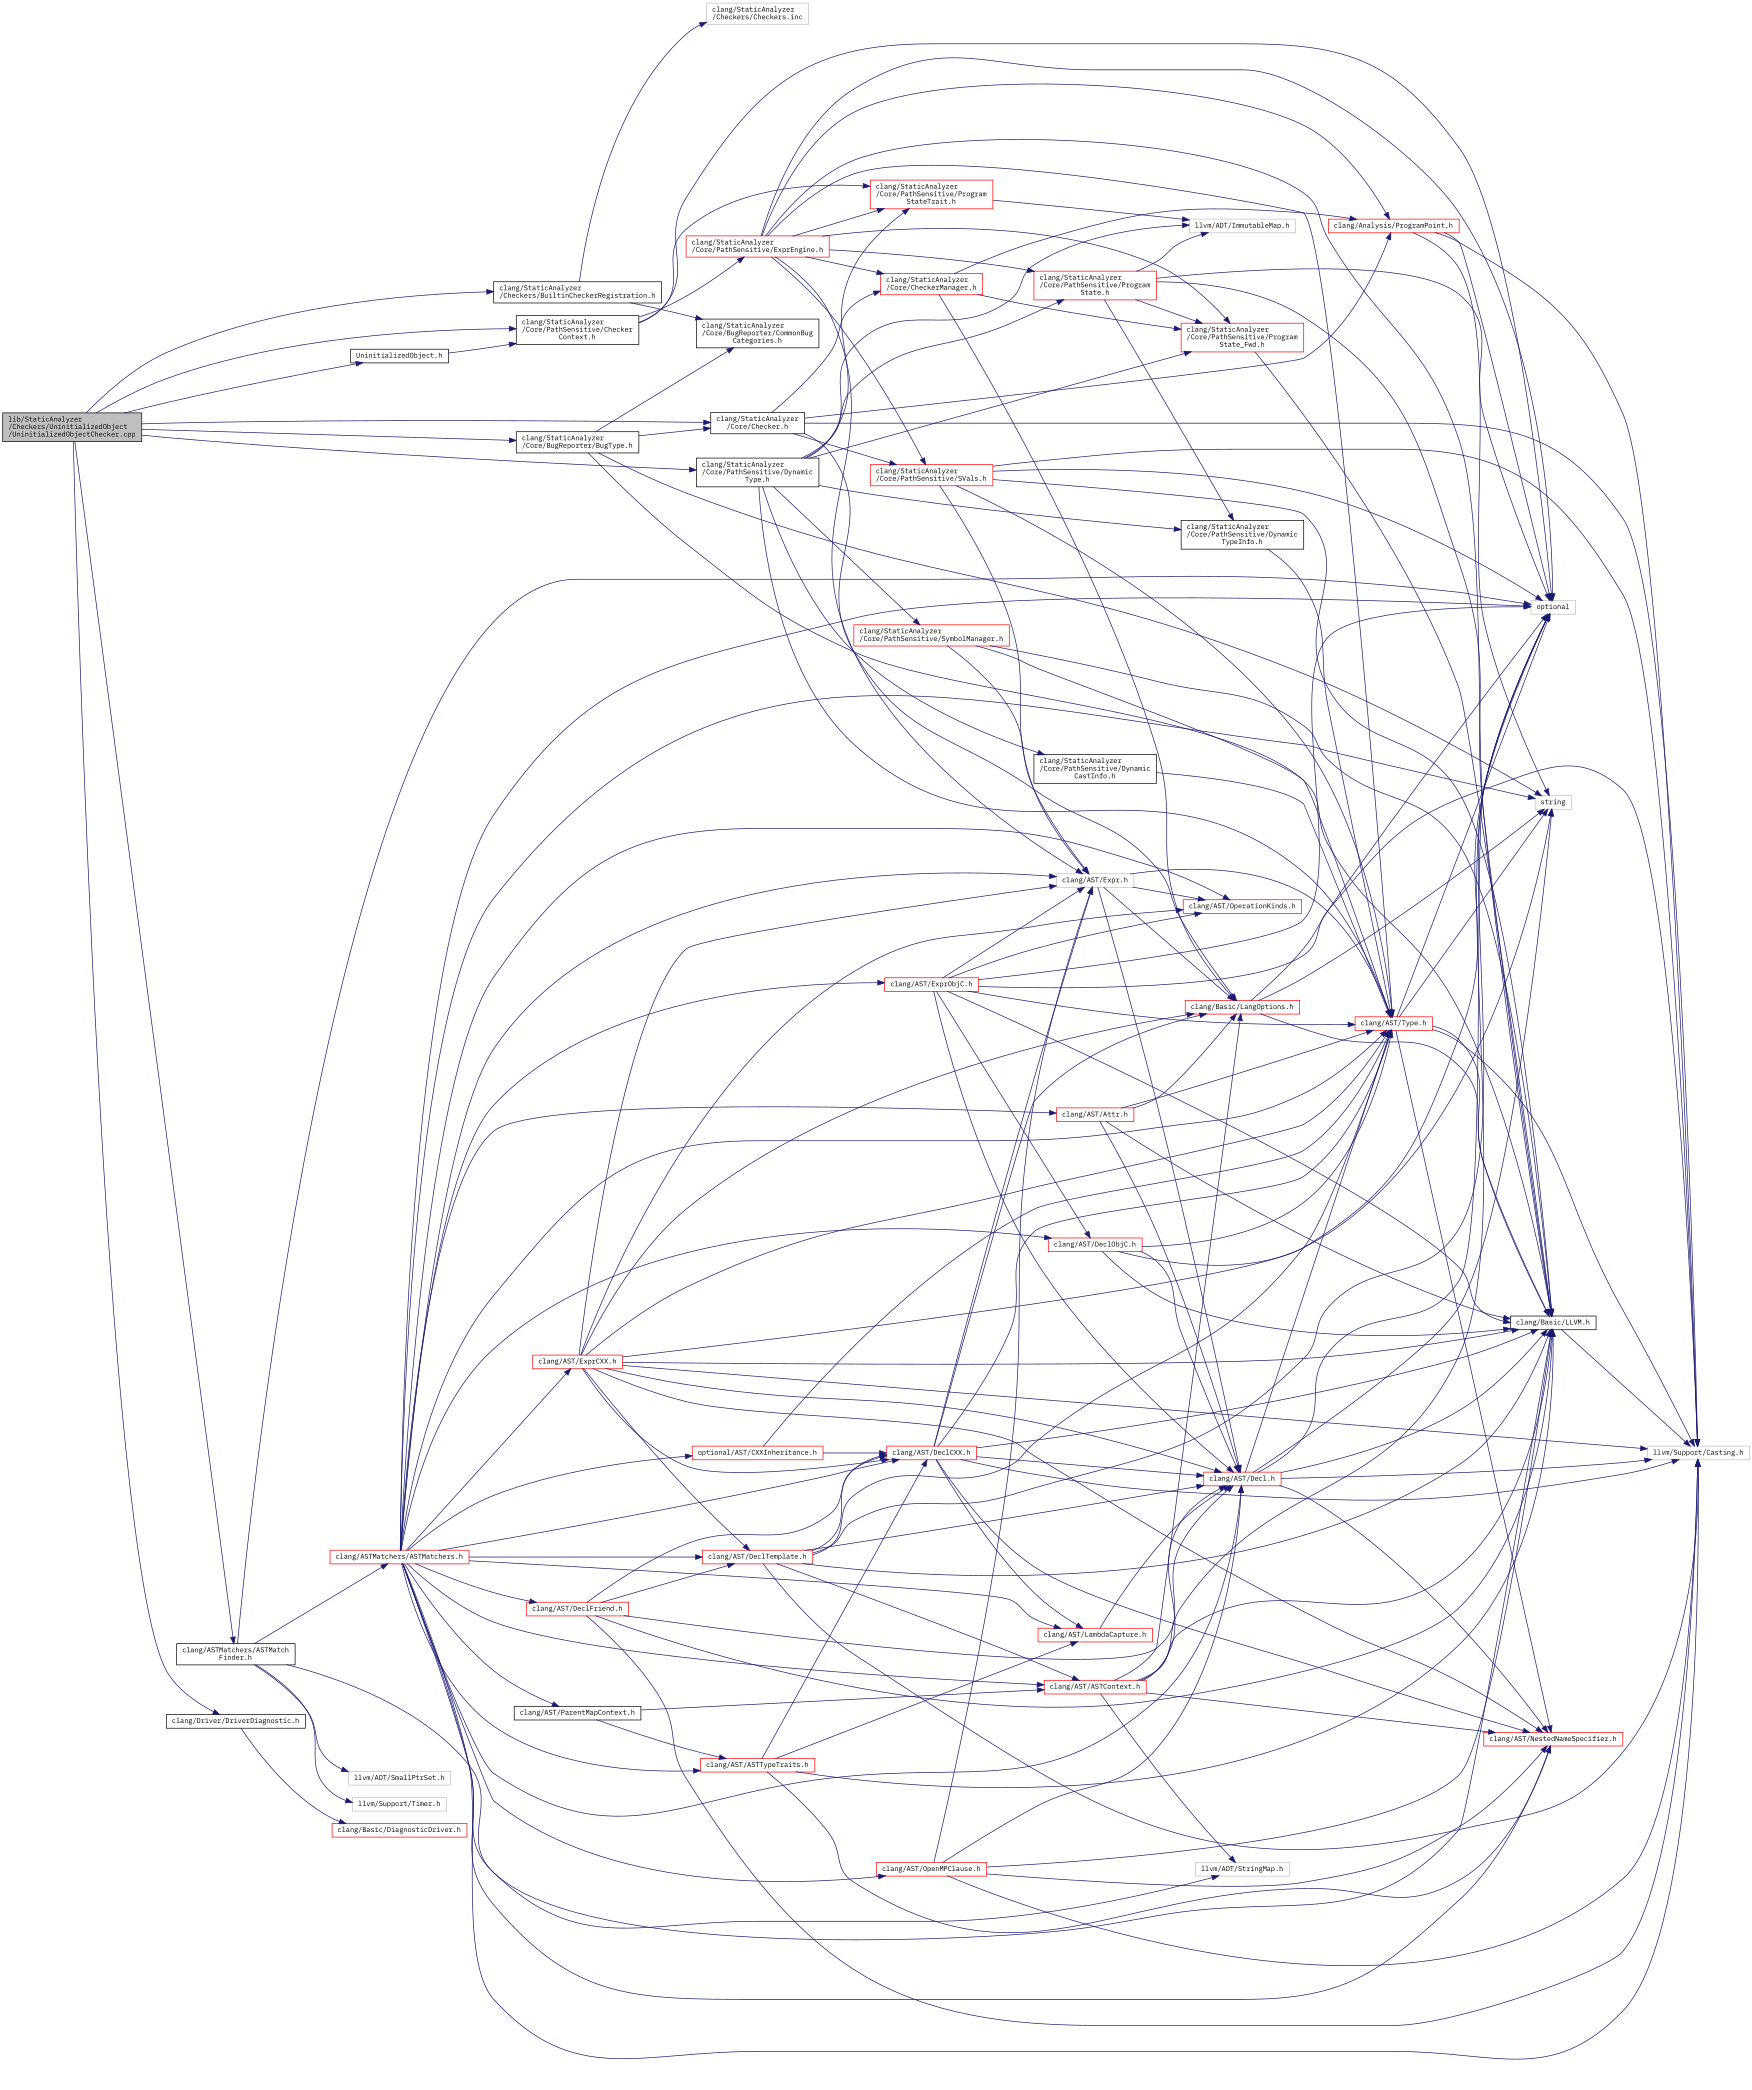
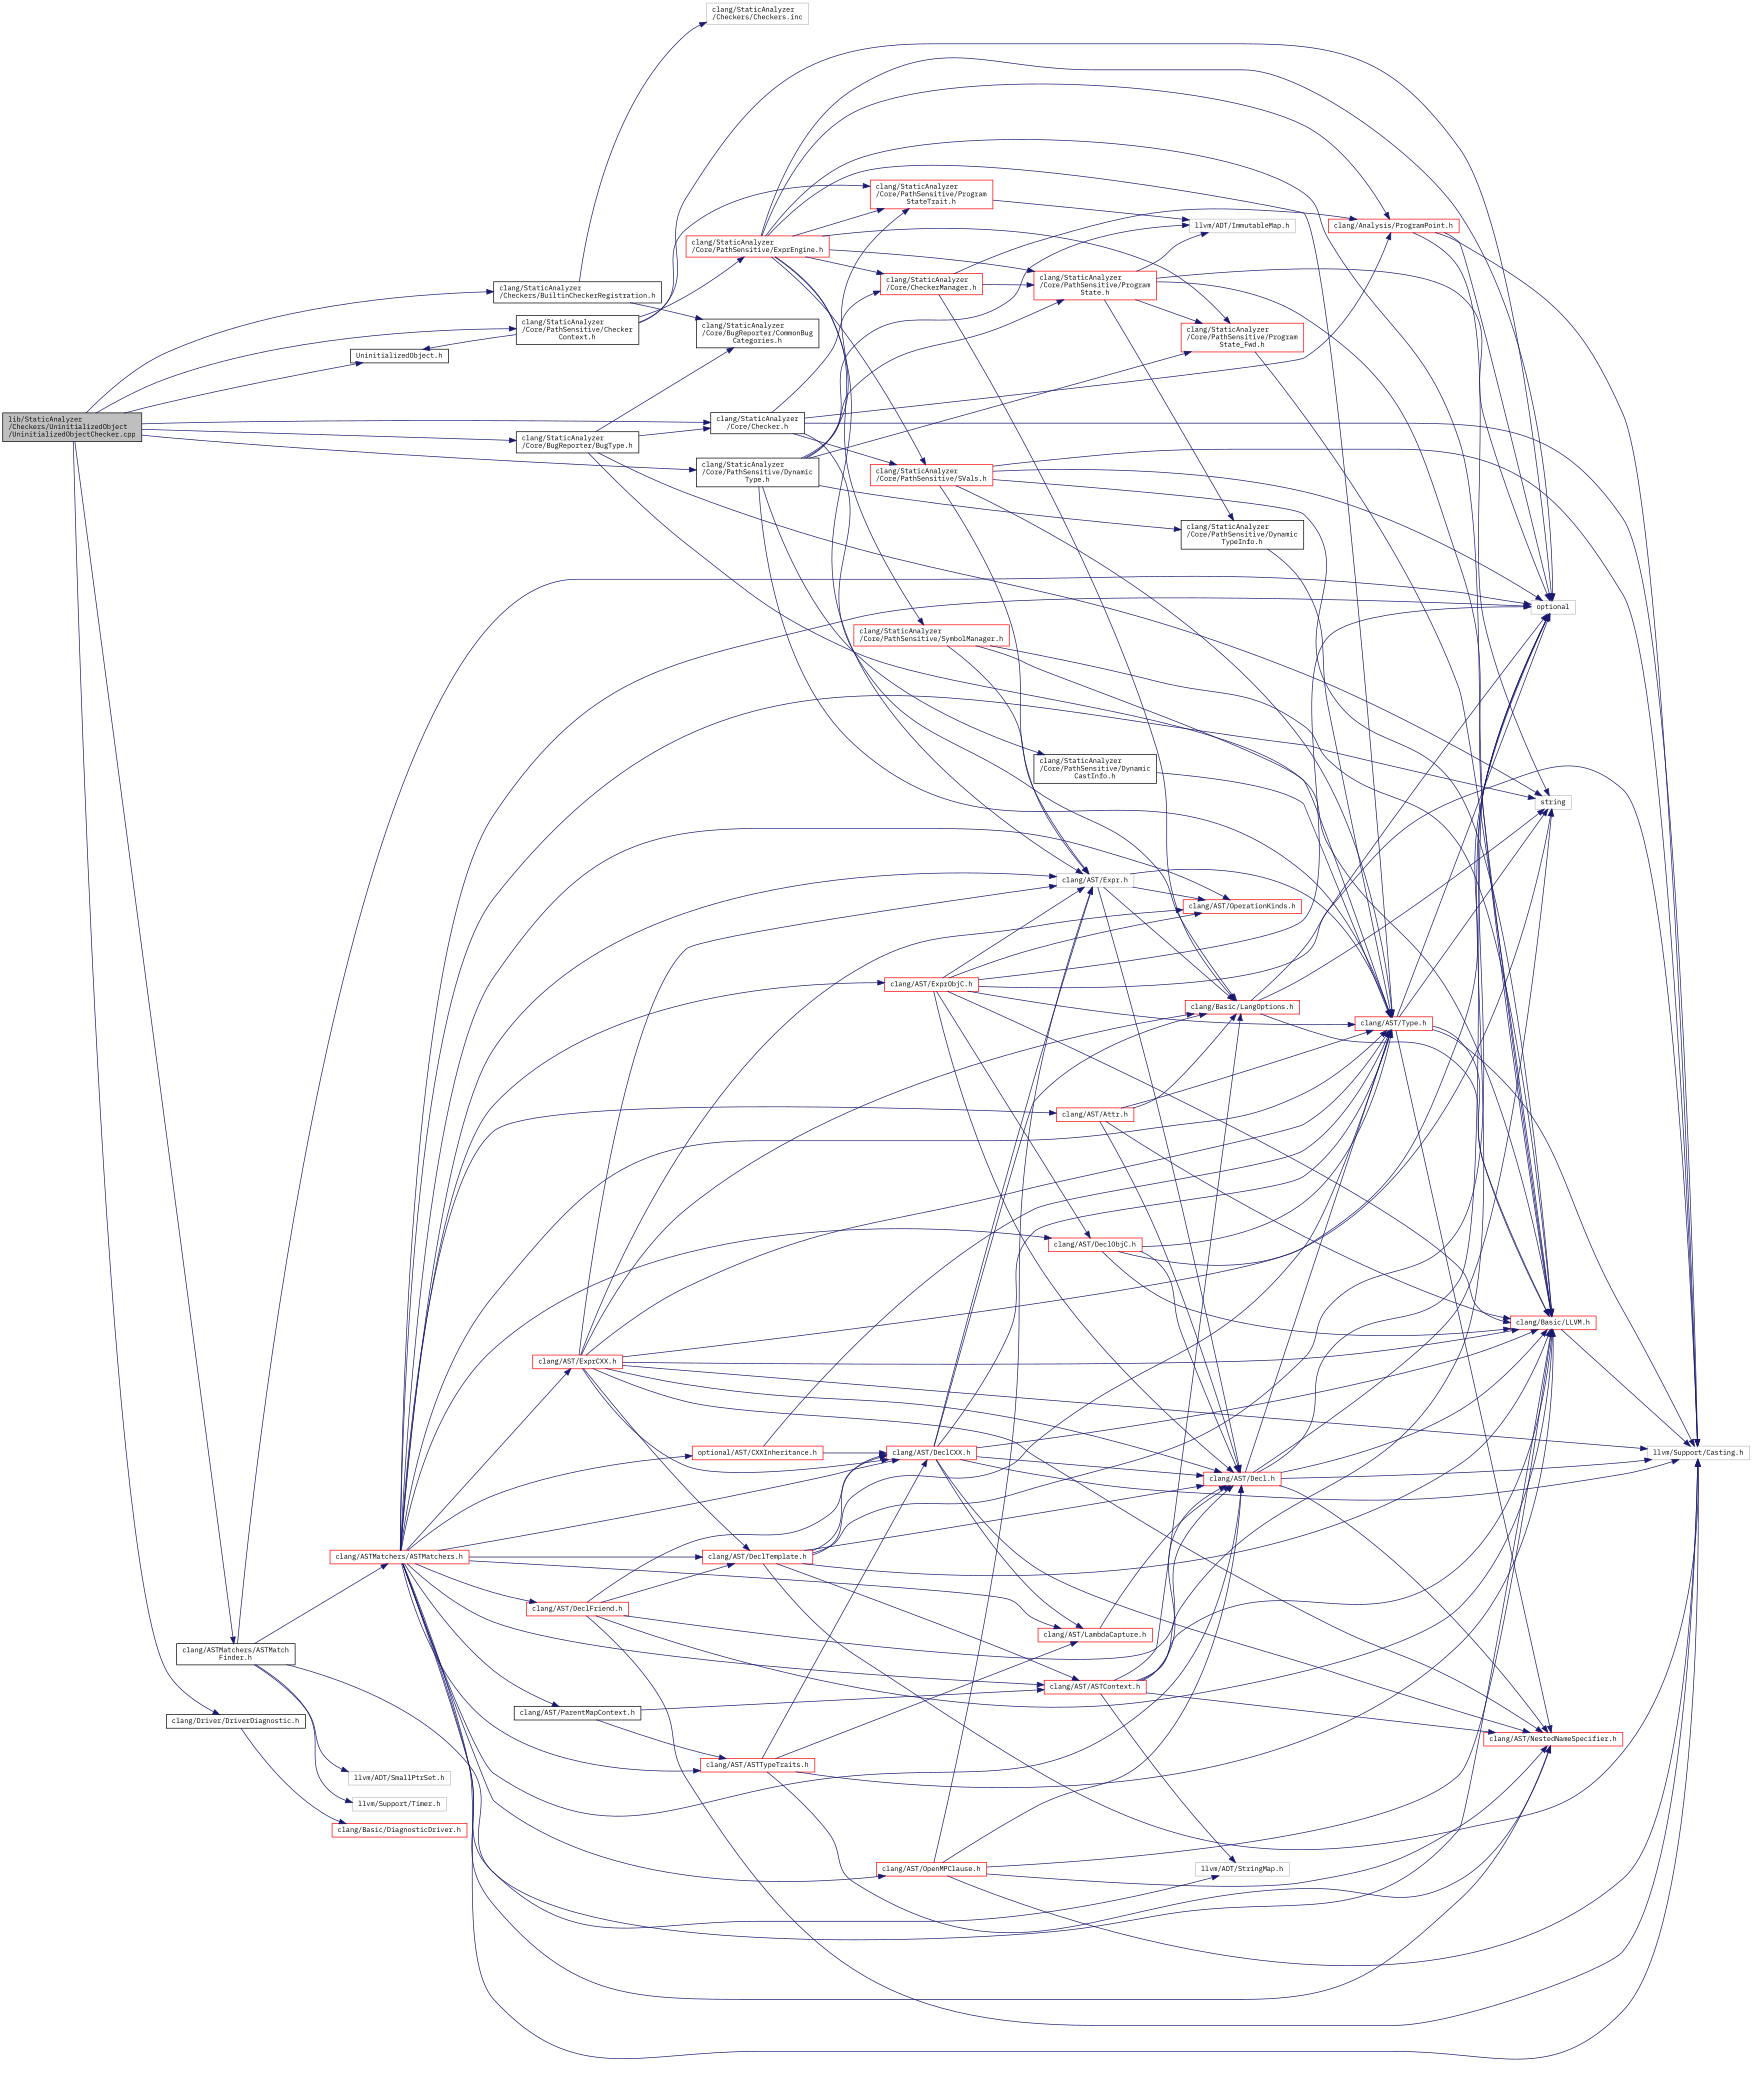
  digraph {
    fontname="IBM Plex Mono"
    rankdir=LR
    node [color=red fontname="IBM Plex Mono" fontsize=10 shape=record]
    edge [color=midnightblue fontname="IBM Plex Mono" fontsize=10 labelfontname=Helvetica labelfontsize=10 style=solid]
    n1 [color=black fillcolor=grey75 fontcolor=black height=0.2 label="lib/StaticAnalyzer\l/Checkers/UninitializedObject\l/UninitializedObjectChecker.cpp" style=filled width=0.4]
    n2 [color=black height=0.2 label="clang/StaticAnalyzer\l/Checkers/BuiltinCheckerRegistration.h" width=0.4]
    n3 [color=black height=0.2 label="UninitializedObject.h" width=0.4]
    n4 [color=black height=0.2 label="clang/StaticAnalyzer\l/Core/PathSensitive/Checker\lContext.h" width=0.4]
    n5 [color=black height=0.2 label="clang/ASTMatchers/ASTMatch\lFinder.h" width=0.4]
    n6 [color=black height=0.2 label="clang/Driver/DriverDiagnostic.h" width=0.4]
    n7 [color=black height=0.2 label="clang/StaticAnalyzer\l/Core/BugReporter/BugType.h" width=0.4]
    n8 [color=black height=0.2 label="clang/StaticAnalyzer\l/Core/Checker.h" width=0.4]
    n9 [color=black height=0.2 label="clang/StaticAnalyzer\l/Core/PathSensitive/Dynamic\lType.h" width=0.4]
    n10 [color=black height=0.2 label="clang/StaticAnalyzer\l/Core/BugReporter/CommonBug\lCategories.h" width=0.4]
    n11 [color=grey75 height=0.2 label="clang/StaticAnalyzer\l/Checkers/Checkers.inc" width=0.4]
    n12 [height=0.2 label="clang/StaticAnalyzer\l/Core/PathSensitive/ExprEngine.h" width=0.4]
    n13 [color=grey75 height=0.2 label=optional width=0.4]
    n14 [height=0.2 label="clang/StaticAnalyzer\l/Core/PathSensitive/Program\lStateTrait.h" width=0.4]
    n15 [height=0.2 label="clang/ASTMatchers/ASTMatchers.h" width=0.4]
    n16 [color=grey75 height=0.2 label="llvm/ADT/StringMap.h" width=0.4]
    n17 [color=grey75 height=0.2 label="llvm/ADT/SmallPtrSet.h" width=0.4]
    n18 [color=grey75 height=0.2 label="llvm/Support/Timer.h" width=0.4]
    n19 [height=0.2 label="clang/Basic/DiagnosticDriver.h" width=0.4]
-   n20 [color=black height=0.2 label="clang/Basic/LLVM.h" width=0.4]
+   n20 [height=0.2 label="clang/Basic/LLVM.h" width=0.4]
    n21 [color=grey75 height=0.2 label=string width=0.4]
    n22 [height=0.2 label="clang/Analysis/ProgramPoint.h" width=0.4]
    n23 [height=0.2 label="clang/StaticAnalyzer\l/Core/CheckerManager.h" width=0.4]
    n24 [height=0.2 label="clang/StaticAnalyzer\l/Core/PathSensitive/SVals.h" width=0.4]
    n25 [height=0.2 label="clang/Basic/LangOptions.h" width=0.4]
    n26 [color=grey75 height=0.2 label="llvm/Support/Casting.h" width=0.4]
    n27 [height=0.2 label="clang/AST/Type.h" width=0.4]
    n28 [height=0.2 label="clang/StaticAnalyzer\l/Core/PathSensitive/Program\lState_Fwd.h" width=0.4]
    n29 [height=0.2 label="clang/StaticAnalyzer\l/Core/PathSensitive/Program\lState.h" width=0.4]
    n30 [color=black height=0.2 label="clang/StaticAnalyzer\l/Core/PathSensitive/Dynamic\lTypeInfo.h" width=0.4]
    n31 [color=grey75 height=0.2 label="llvm/ADT/ImmutableMap.h" width=0.4]
    n32 [color=black height=0.2 label="clang/StaticAnalyzer\l/Core/PathSensitive/Dynamic\lCastInfo.h" width=0.4]
    n33 [height=0.2 label="clang/StaticAnalyzer\l/Core/PathSensitive/SymbolManager.h" width=0.4]
    n34 [color=grey75 height=0.2 label="clang/AST/Expr.h" width=0.4]
    n35 [height=0.2 label="clang/AST/Decl.h" width=0.4]
    n36 [height=0.2 label="clang/AST/OperationKinds.h" width=0.4]
    n37 [height=0.2 label="clang/AST/NestedNameSpecifier.h" width=0.4]
    n38 [height=0.2 label="clang/AST/ASTContext.h" width=0.4]
    n39 [height=0.2 label="clang/AST/ASTTypeTraits.h" width=0.4]
    n40 [height=0.2 label="clang/AST/DeclCXX.h" width=0.4]
    n41 [height=0.2 label="clang/AST/LambdaCapture.h" width=0.4]
    n42 [height=0.2 label="clang/AST/Attr.h" width=0.4]
    n43 [height=0.2 label="optional/AST/CXXInheritance.h" width=0.4]
    n44 [height=0.2 label="clang/AST/DeclFriend.h" width=0.4]
    n45 [height=0.2 label="clang/AST/DeclTemplate.h" width=0.4]
    n46 [height=0.2 label="clang/AST/DeclObjC.h" width=0.4]
    n47 [height=0.2 label="clang/AST/ExprCXX.h" width=0.4]
    n48 [height=0.2 label="clang/AST/ExprObjC.h" width=0.4]
    n49 [height=0.2 label="clang/AST/OpenMPClause.h" width=0.4]
    n50 [color=black height=0.2 label="clang/AST/ParentMapContext.h" width=0.4]
    n1 -> n2
    n1 -> n3
    n1 -> n4
    n1 -> n5
    n1 -> n6
    n1 -> n7
    n1 -> n8
    n1 -> n9
    n2 -> n10
    n2 -> n11
-   n3 -> n4
+   n4 -> n3
    n4 -> n12
    n4 -> n13
    n4 -> n14
    n5 -> n13
    n5 -> n15
    n5 -> n16
    n5 -> n17
    n5 -> n18
    n6 -> n19
    n7 -> n8
    n7 -> n10
    n7 -> n20
    n7 -> n21
    n8 -> n22
    n8 -> n23
    n8 -> n24
    n8 -> n25
    n8 -> n26
    n9 -> n14
    n9 -> n27
    n9 -> n28
    n9 -> n29
    n9 -> n30
    n9 -> n31
    n9 -> n32
-   n9 -> n33
+   n12 -> n33
    n12 -> n13
    n12 -> n14
    n12 -> n20
    n12 -> n22
    n12 -> n23
    n12 -> n24
    n12 -> n27
    n12 -> n28
    n12 -> n29
    n12 -> n34
    n14 -> n31
    n15 -> n13
    n15 -> n20
    n15 -> n21
    n15 -> n26
    n15 -> n27
    n15 -> n34
    n15 -> n35
    n15 -> n36
    n15 -> n37
    n15 -> n38
    n15 -> n39
    n15 -> n40
    n15 -> n41
    n15 -> n42
    n15 -> n43
    n15 -> n44
    n15 -> n45
    n15 -> n46
    n15 -> n47
    n15 -> n48
    n15 -> n49
    n15 -> n50
    n20 -> n26
    n22 -> n13
    n22 -> n21
    n22 -> n26
    n23 -> n22
    n23 -> n25
-   n23 -> n28
+   n23 -> n29
    n24 -> n13
    n24 -> n20
    n24 -> n26
    n24 -> n27
    n24 -> n34
    n25 -> n13
    n25 -> n20
    n25 -> n21
    n27 -> n13
    n27 -> n20
    n27 -> n21
    n27 -> n26
    n27 -> n37
    n28 -> n20
    n29 -> n13
    n29 -> n20
    n29 -> n28
    n29 -> n30
    n29 -> n31
    n30 -> n27
    n32 -> n27
    n33 -> n20
    n33 -> n27
    n33 -> n34
    n34 -> n25
    n34 -> n27
    n34 -> n35
    n34 -> n36
    n35 -> n13
    n35 -> n20
    n35 -> n21
    n35 -> n26
    n35 -> n27
    n35 -> n37
    n38 -> n13
    n38 -> n16
    n38 -> n20
    n38 -> n25
    n38 -> n35
    n38 -> n37
    n39 -> n20
    n39 -> n37
    n39 -> n40
    n39 -> n41
    n40 -> n20
    n40 -> n25
    n40 -> n26
    n40 -> n27
    n40 -> n34
    n40 -> n35
    n40 -> n37
    n40 -> n41
    n41 -> n35
    n42 -> n20
    n42 -> n25
    n42 -> n27
    n42 -> n35
    n43 -> n27
    n43 -> n40
    n44 -> n20
    n44 -> n26
    n44 -> n35
    n44 -> n40
    n44 -> n45
    n45 -> n13
    n45 -> n20
    n45 -> n26
    n45 -> n27
    n45 -> n35
    n45 -> n38
    n45 -> n40
    n46 -> n20
    n46 -> n21
    n46 -> n27
    n46 -> n35
    n47 -> n13
    n47 -> n20
    n47 -> n25
    n47 -> n26
    n47 -> n27
    n47 -> n34
    n47 -> n35
    n47 -> n36
    n47 -> n37
    n47 -> n40
    n47 -> n45
    n48 -> n13
    n48 -> n20
    n48 -> n26
    n48 -> n27
    n48 -> n34
    n48 -> n35
    n48 -> n36
    n48 -> n46
    n49 -> n20
    n49 -> n26
    n49 -> n34
    n49 -> n35
    n49 -> n37
    n50 -> n38
    n50 -> n39
  }
